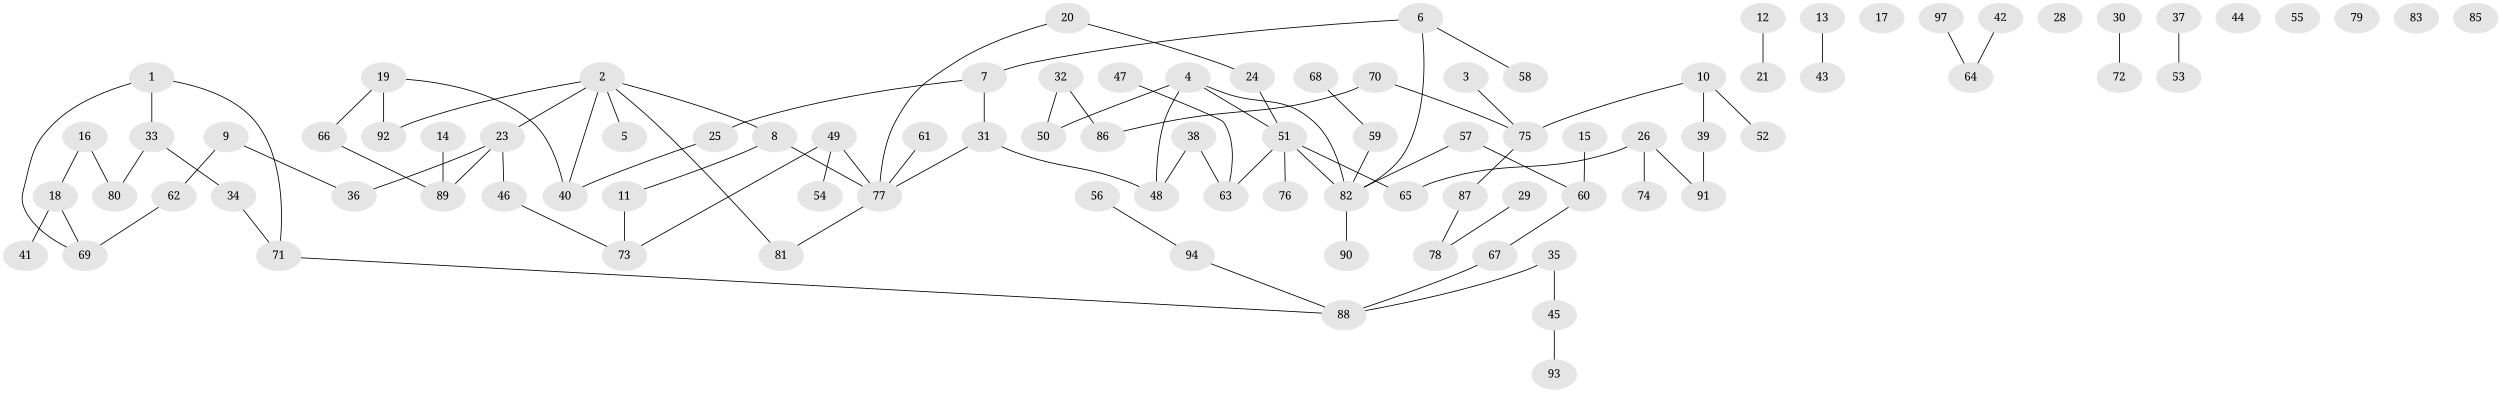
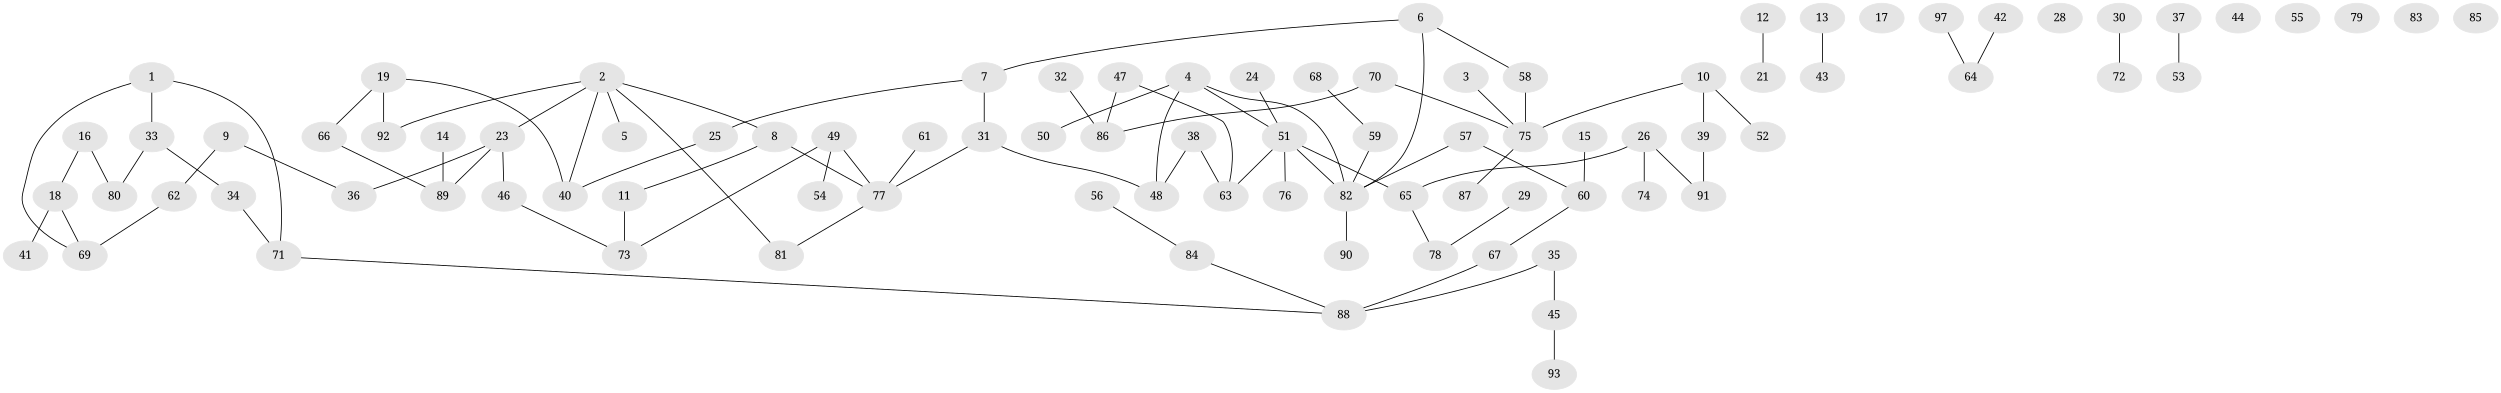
  graph {
    fontname="Noto Serif"
    node [color=gray90 fontname="Noto Serif" style=filled]
    edge [fontname="Noto Serif"]
    1
    33
    69
    71
    80
    34
    88
    2
    5
    8
    23
    40
    81
    92
    11
    77
    36
    89
    46
    3
    75
    87
    4
    48
    50
    51
    82
    65
    63
    76
    90
    6
    7
    58
    25
    31
    73
    9
    62
    10
    39
    52
    91
    12
    21
    13
    43
    14
    15
    60
    67
    16
    18
    41
    17
    19
    66
-   20
    24
    32
    86
    26
    74
    78
    n65 [label=97]
    64
    28
    29
    30
    72
    35
    45
    93
    37
    53
    38
    42
    44
    47
    49
    54
    55
    56
-   84 [label=94]
+   84
    57
    59
    61
    68
    70
    79
    83
    85
    1 -- 33
    1 -- 69
    1 -- 71
    33 -- 80
    33 -- 34
    71 -- 88
    34 -- 71
    2 -- 5
    2 -- 8
    2 -- 23
    2 -- 40
    2 -- 81
    2 -- 92
    8 -- 11
    8 -- 77
    23 -- 36
    23 -- 89
    23 -- 46
    11 -- 73
    77 -- 81
    46 -- 73
    3 -- 75
    75 -- 87
    4 -- 48
    4 -- 50
    4 -- 51
    4 -- 82
    51 -- 82
    51 -- 65
    51 -- 63
    51 -- 76
    82 -- 90
-   87 -- 78
+   65 -- 78
    6 -- 82
    6 -- 7
    6 -- 58
    7 -- 25
    7 -- 31
+   58 -- 75
    25 -- 40
    31 -- 77
    31 -- 48
    9 -- 36
    9 -- 62
    62 -- 69
    10 -- 75
    10 -- 39
    10 -- 52
    39 -- 91
    12 -- 21
    13 -- 43
    14 -- 89
    15 -- 60
    60 -- 67
    67 -- 88
    16 -- 80
    16 -- 18
    18 -- 69
    18 -- 41
    19 -- 40
    19 -- 92
    19 -- 66
    66 -- 89
-   20 -- 77
-   20 -- 24
    24 -- 51
-   32 -- 50
    32 -- 86
    26 -- 65
    26 -- 91
    26 -- 74
    n65 -- 64
    29 -- 78
    30 -- 72
    35 -- 88
    35 -- 45
    45 -- 93
    37 -- 53
    38 -- 48
    38 -- 63
    42 -- 64
    47 -- 63
+   47 -- 86
    49 -- 77
    49 -- 73
    49 -- 54
    56 -- 84
    84 -- 88
    57 -- 82
    57 -- 60
    59 -- 82
    61 -- 77
    68 -- 59
    70 -- 75
    70 -- 86
  }
